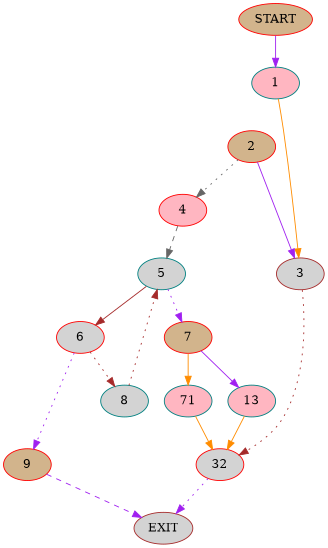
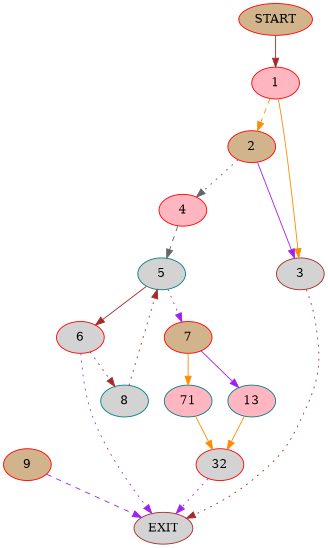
  digraph {
    node [color=red fillcolor=lightgrey style=filled]
    edge [color=purple style=solid]
    n1 [fillcolor=tan label=START]
-   1 [color=teal fillcolor=lightpink]
+   1 [fillcolor=lightpink]
    2 [fillcolor=tan]
    3 [color=brown]
    n5 [color=brown label=EXIT]
    4 [fillcolor=lightpink]
    5 [color=teal]
    6
    7 [fillcolor=tan]
    8 [color=teal]
    9 [fillcolor=tan]
    n12 [color=teal fillcolor=lightpink label=13]
    n13 [color=teal fillcolor=lightpink label=71]
    n14 [label=32]
-   n1 -> 1
+   n1 -> 1 [color=brown]
+   1 -> 2 [color=darkorange style=dashed]
    1 -> 3 [color=darkorange]
    2 -> 3
    2 -> 4 [color=gray40 style=dotted]
-   3 -> n14 [color=brown style=dotted]
+   3 -> n5 [color=brown style=dotted]
    4 -> 5 [color=gray40 style=dashed]
    5 -> 6 [color=brown]
    5 -> 7 [style=dotted]
    6 -> 8 [color=brown style=dotted]
-   6 -> 9 [style=dotted]
+   6 -> n5 [style=dotted]
    7 -> n12
    7 -> n13 [color=darkorange]
    8 -> 5 [color=brown style=dotted]
    9 -> n5 [style=dashed]
    n12 -> n14 [color=darkorange]
    n13 -> n14 [color=darkorange]
    n14 -> n5 [style=dotted]
  }
